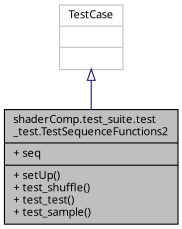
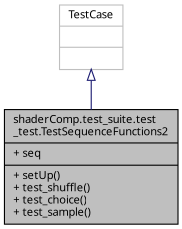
  digraph {
    fontname="Noto Sans"
    node [fontname="Noto Sans" fontsize=10 shape=record style=filled]
-   n1 [color=black fillcolor=grey75 fontcolor=black height=0.2 label="{shaderComp.test_suite.test\l_test.TestSequenceFunctions2\n|+ seq\l|+ setUp()\l+ test_shuffle()\l+ test_test()\l+ test_sample()\l}" width=0.4]
+   n1 [color=black fillcolor=grey75 fontcolor=black height=0.2 label="{shaderComp.test_suite.test\l_test.TestSequenceFunctions2\n|+ seq\l|+ setUp()\l+ test_shuffle()\l+ test_choice()\l+ test_sample()\l}" width=0.4]
    n2 [color=grey75 fillcolor=white height=0.2 label="{TestCase\n||}" width=0.4]
    n2 -> n1 [arrowtail=onormal color=midnightblue dir=back fontname="Noto Sans" fontsize=10 labelfontname=Helvetica labelfontsize=10 style=solid]
  }
